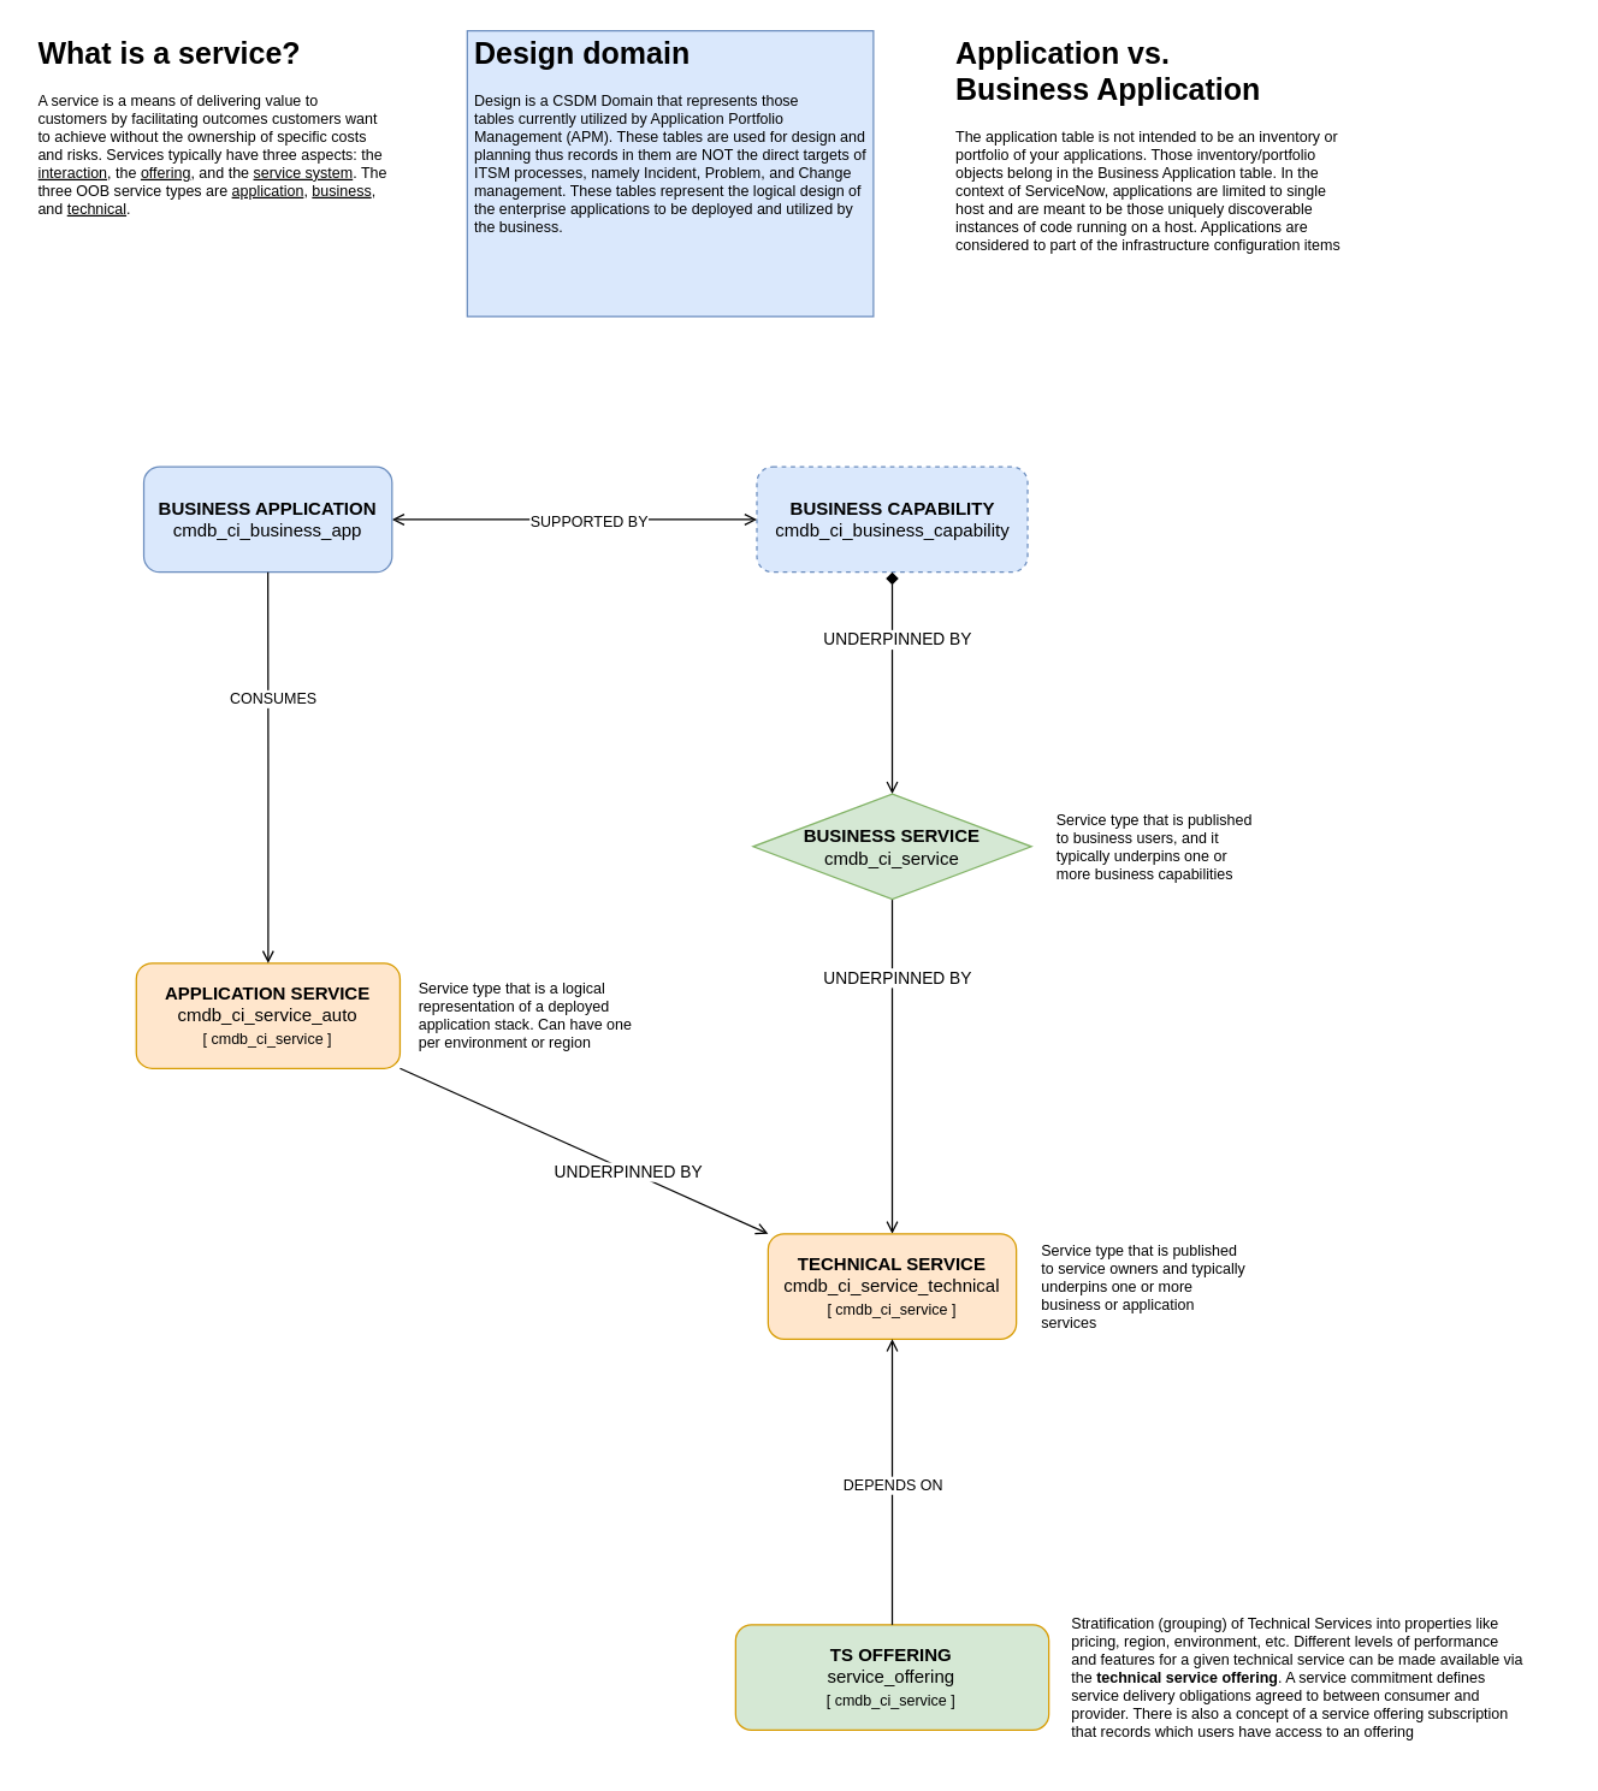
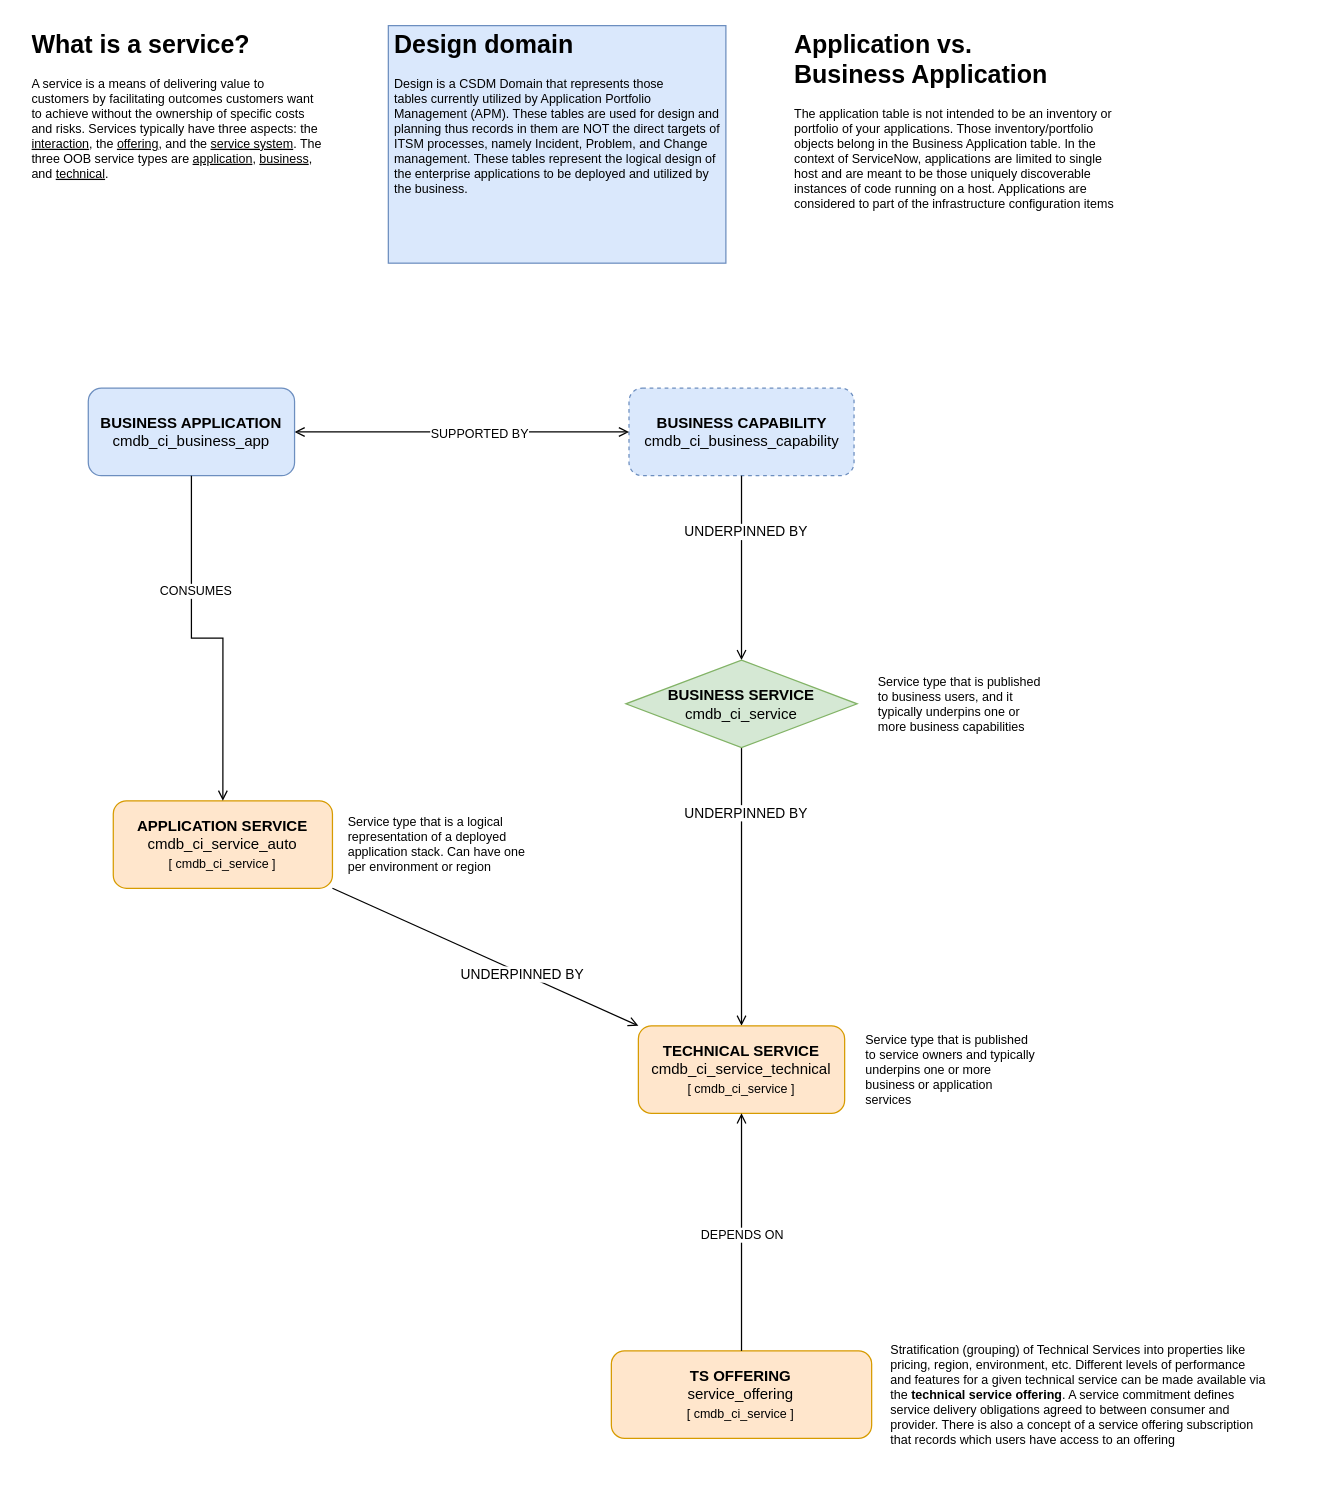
  <mxCell id="0" />
  <mxCell id="1" parent="0" />
  <mxCell id="2" style="edgeStyle=orthogonalEdgeStyle;rounded=0;orthogonalLoop=1;jettySize=auto;html=1;exitX=0.5;exitY=1;exitDx=0;exitDy=0;entryX=0.5;entryY=0;entryDx=0;entryDy=0;endArrow=open;endFill=0;startArrow=none;startFill=0;" edge="1" parent="1" source="21" target="17"><mxGeometry relative="1" as="geometry" /></mxCell>
  <mxCell id="3" value="&lt;div&gt;UNDERPINNED BY&lt;/div&gt;" style="edgeLabel;html=1;align=center;verticalAlign=middle;resizable=0;points=[];" vertex="1" connectable="0" parent="2"><mxGeometry x="-0.533" y="3" relative="1" as="geometry"><mxPoint as="offset" /></mxGeometry></mxCell>
  <mxCell id="4" value="&lt;b&gt;BUSINESS CAPABILITY&lt;/b&gt;&lt;br&gt;cmdb_ci_business_capability" style="rounded=1;whiteSpace=wrap;html=1;fillColor=#dae8fc;strokeColor=#6c8ebf;dashed=1;" vertex="1" parent="1"><mxGeometry x="502.5" y="310" width="180" height="70" as="geometry" /></mxCell>
- <mxCell id="5" value="" style="endArrow=diamond;html=1;entryX=0.5;entryY=1;entryDx=0;entryDy=0;exitX=0.5;exitY=0;exitDx=0;exitDy=0;startArrow=open;startFill=0;" edge="1" parent="1" source="21" target="4"><mxGeometry width="50" height="50" relative="1" as="geometry"><mxPoint x="620" y="720" as="sourcePoint" /><mxPoint x="670" y="670" as="targetPoint" /></mxGeometry></mxCell>
+ <mxCell id="5" value="" style="endArrow=none;html=1;entryX=0.5;entryY=1;entryDx=0;entryDy=0;exitX=0.5;exitY=0;exitDx=0;exitDy=0;startArrow=open;startFill=0;" edge="1" parent="1" source="21" target="4"><mxGeometry width="50" height="50" relative="1" as="geometry"><mxPoint x="620" y="720" as="sourcePoint" /><mxPoint x="670" y="670" as="targetPoint" /></mxGeometry></mxCell>
  <mxCell id="6" value="&lt;div&gt;UNDERPINNED BY &lt;br&gt;&lt;/div&gt;" style="edgeLabel;html=1;align=center;verticalAlign=middle;resizable=0;points=[];" vertex="1" connectable="0" parent="5"><mxGeometry x="0.4" y="-2" relative="1" as="geometry"><mxPoint x="1" as="offset" /></mxGeometry></mxCell>
  <mxCell id="7" value="" style="endArrow=none;html=1;entryX=1;entryY=1;entryDx=0;entryDy=0;exitX=0;exitY=0;exitDx=0;exitDy=0;endFill=0;startArrow=open;startFill=0;" edge="1" parent="1" source="17" target="14"><mxGeometry width="50" height="50" relative="1" as="geometry"><mxPoint x="440" y="720" as="sourcePoint" /><mxPoint x="490" y="670" as="targetPoint" /></mxGeometry></mxCell>
  <mxCell id="8" value="UNDERPINNED BY" style="edgeLabel;html=1;align=center;verticalAlign=middle;resizable=0;points=[];" vertex="1" connectable="0" parent="7"><mxGeometry x="-0.243" relative="1" as="geometry"><mxPoint as="offset" /></mxGeometry></mxCell>
  <mxCell id="9" value="&lt;h1&gt;What is a service?&lt;br&gt;&lt;/h1&gt;&lt;p&gt;A service is a means of delivering value to customers by facilitating outcomes customers want to achieve without the ownership of specific costs and risks. Services typically have three aspects: the &lt;u&gt;interaction&lt;/u&gt;, the &lt;u&gt;offering&lt;/u&gt;, and the &lt;u&gt;service system&lt;/u&gt;. The three OOB service types are &lt;u&gt;application&lt;/u&gt;, &lt;u&gt;business&lt;/u&gt;, and &lt;u&gt;technical&lt;/u&gt;.&lt;/p&gt;" style="text;html=1;strokeColor=none;fillColor=none;spacing=5;spacingTop=-20;whiteSpace=wrap;overflow=hidden;rounded=0;fontSize=10;align=left;" vertex="1" parent="1"><mxGeometry x="20" y="20" width="240" height="130" as="geometry" /></mxCell>
  <mxCell id="10" style="edgeStyle=orthogonalEdgeStyle;rounded=0;orthogonalLoop=1;jettySize=auto;html=1;exitX=1;exitY=0.5;exitDx=0;exitDy=0;entryX=0;entryY=0.5;entryDx=0;entryDy=0;fontSize=10;endArrow=open;endFill=0;startArrow=open;startFill=0;" edge="1" parent="1" source="12" target="4"><mxGeometry relative="1" as="geometry" /></mxCell>
  <mxCell id="11" value="SUPPORTED BY" style="edgeLabel;html=1;align=center;verticalAlign=middle;resizable=0;points=[];fontSize=10;" vertex="1" connectable="0" parent="10"><mxGeometry x="0.356" y="-2" relative="1" as="geometry"><mxPoint x="-34" y="-2" as="offset" /></mxGeometry></mxCell>
- <mxCell id="12" value="&lt;b&gt;BUSINESS APPLICATION&lt;/b&gt;&lt;br&gt;cmdb_ci_business_app" style="rounded=1;whiteSpace=wrap;html=1;fillColor=#dae8fc;strokeColor=#6c8ebf;" vertex="1" parent="1"><mxGeometry x="95" y="310" width="165" height="70" as="geometry" /></mxCell>
+ <mxCell id="12" value="&lt;b&gt;BUSINESS APPLICATION&lt;/b&gt;&lt;br&gt;cmdb_ci_business_app" style="rounded=1;whiteSpace=wrap;html=1;fillColor=#dae8fc;strokeColor=#6c8ebf;" vertex="1" parent="1"><mxGeometry x="70" y="310" width="165" height="70" as="geometry" /></mxCell>
  <mxCell id="13" value="" style="group" vertex="1" connectable="0" parent="1"><mxGeometry x="90" y="640" width="330" height="70" as="geometry" /></mxCell>
  <mxCell id="14" value="&lt;div&gt;&lt;b&gt;APPLICATION SERVICE&lt;/b&gt;&lt;br&gt;cmdb_ci_service_auto&lt;br&gt;&lt;/div&gt;&lt;font style=&quot;font-size: 10px&quot;&gt;[ cmdb_ci_service ]&lt;/font&gt;" style="rounded=1;whiteSpace=wrap;html=1;fillColor=#ffe6cc;strokeColor=#d79b00;" vertex="1" parent="13"><mxGeometry width="175.312" height="70" as="geometry" /></mxCell>
  <mxCell id="15" value="Service type that is a logical representation of a deployed application stack. Can have one per environment or region" style="text;html=1;strokeColor=none;fillColor=none;align=left;verticalAlign=middle;whiteSpace=wrap;rounded=0;fontSize=10;" vertex="1" parent="13"><mxGeometry x="185.625" y="2.5" width="144.375" height="65" as="geometry" /></mxCell>
  <mxCell id="16" value="" style="group" vertex="1" connectable="0" parent="1"><mxGeometry x="510" y="820" width="320" height="70" as="geometry" /></mxCell>
  <mxCell id="17" value="&lt;b&gt;TECHNICAL SERVICE&lt;/b&gt;&lt;br&gt;cmdb_ci_service_technical&lt;br&gt;&lt;font style=&quot;font-size: 10px&quot;&gt;[ cmdb_ci_service ]&lt;/font&gt;" style="rounded=1;whiteSpace=wrap;html=1;fillColor=#ffe6cc;strokeColor=#d79b00;" vertex="1" parent="16"><mxGeometry width="165" height="70" as="geometry" /></mxCell>
  <mxCell id="18" value="Service type that is published to service owners and typically underpins one or more business or application services" style="text;html=1;strokeColor=none;fillColor=none;align=left;verticalAlign=middle;whiteSpace=wrap;rounded=0;fontSize=10;" vertex="1" parent="16"><mxGeometry x="180" y="2.5" width="140" height="65" as="geometry" /></mxCell>
  <mxCell id="19" style="edgeStyle=orthogonalEdgeStyle;rounded=0;orthogonalLoop=1;jettySize=auto;html=1;exitX=0.5;exitY=1;exitDx=0;exitDy=0;fontSize=10;endArrow=none;endFill=0;" edge="1" parent="16" source="17" target="17"><mxGeometry relative="1" as="geometry" /></mxCell>
  <mxCell id="20" value="" style="group" vertex="1" connectable="0" parent="1"><mxGeometry x="500" y="527.5" width="340" height="70" as="geometry" /></mxCell>
  <mxCell id="21" value="&lt;b&gt;BUSINESS SERVICE&lt;/b&gt;&lt;br&gt;cmdb_ci_service" style="rhombus;whiteSpace=wrap;html=1;fillColor=#d5e8d4;strokeColor=#82b366;" vertex="1" parent="20"><mxGeometry width="185" height="70" as="geometry" /></mxCell>
  <mxCell id="22" value="Service type that is published to business users, and it typically underpins one or more business capabilities" style="text;html=1;strokeColor=none;fillColor=none;align=left;verticalAlign=middle;whiteSpace=wrap;rounded=0;fontSize=10;" vertex="1" parent="20"><mxGeometry x="200" y="2.5" width="140" height="65" as="geometry" /></mxCell>
  <mxCell id="23" value="&lt;h1&gt;Design domain&lt;/h1&gt;&lt;p&gt;Design is a CSDM Domain that represents those&lt;br&gt;tables currently utilized by Application Portfolio Management (APM). These tables are used for design and planning thus records in them are NOT the direct targets of ITSM processes, namely Incident, Problem, and Change management. These tables represent the logical design of the enterprise applications to be deployed and utilized by the business.&lt;/p&gt;" style="text;html=1;strokeColor=#6c8ebf;fillColor=#dae8fc;spacing=5;spacingTop=-20;whiteSpace=wrap;overflow=hidden;rounded=0;fontSize=10;align=left;" vertex="1" parent="1"><mxGeometry x="310" y="20" width="270" height="190" as="geometry" /></mxCell>
  <mxCell id="24" style="edgeStyle=orthogonalEdgeStyle;rounded=0;orthogonalLoop=1;jettySize=auto;html=1;exitX=0.5;exitY=0;exitDx=0;exitDy=0;entryX=0.5;entryY=1;entryDx=0;entryDy=0;fontSize=10;startArrow=open;startFill=0;endArrow=none;endFill=0;" edge="1" parent="1" source="14" target="12"><mxGeometry relative="1" as="geometry" /></mxCell>
  <mxCell id="25" value="CONSUMES" style="edgeLabel;html=1;align=center;verticalAlign=middle;resizable=0;points=[];fontSize=10;fontStyle=0" vertex="1" connectable="0" parent="24"><mxGeometry x="0.362" y="-2" relative="1" as="geometry"><mxPoint x="1" as="offset" /></mxGeometry></mxCell>
  <mxCell id="26" value="&lt;h1&gt;Application vs.&lt;br&gt;Business Application&lt;/h1&gt;&lt;p&gt;The application table is not intended to be an inventory or portfolio of your applications. Those inventory/portfolio objects belong in the Business Application table. In the context of ServiceNow, applications are limited to single host and are meant to be those uniquely discoverable instances of code running on a host. Applications are considered to part of the infrastructure configuration items&lt;br&gt;&lt;/p&gt;" style="text;html=1;spacing=5;spacingTop=-20;whiteSpace=wrap;overflow=hidden;rounded=0;fontSize=10;align=left;" vertex="1" parent="1"><mxGeometry x="630" y="20" width="270" height="190" as="geometry" /></mxCell>
  <mxCell id="27" value="" style="group" vertex="1" connectable="0" parent="1"><mxGeometry x="510" y="1080" width="530" height="70" as="geometry" /></mxCell>
- <mxCell id="28" value="&lt;b&gt;TS OFFERING&lt;/b&gt;&lt;br&gt;service_offering&lt;br&gt;&lt;font style=&quot;font-size: 10px&quot;&gt;[ cmdb_ci_service ]&lt;/font&gt;" style="rounded=1;whiteSpace=wrap;html=1;fillColor=#d5e8d4;strokeColor=#d79b00;" vertex="1" parent="27"><mxGeometry x="-21.61" width="208.214" height="70" as="geometry" /></mxCell>
+ <mxCell id="28" value="&lt;b&gt;TS OFFERING&lt;/b&gt;&lt;br&gt;service_offering&lt;br&gt;&lt;font style=&quot;font-size: 10px&quot;&gt;[ cmdb_ci_service ]&lt;/font&gt;" style="rounded=1;whiteSpace=wrap;html=1;fillColor=#ffe6cc;strokeColor=#d79b00;" vertex="1" parent="27"><mxGeometry x="-21.61" width="208.214" height="70" as="geometry" /></mxCell>
  <mxCell id="29" value="Stratification (grouping) of Technical Services into properties like pricing, region, environment, etc. Different levels of performance and features for a given technical service can be made available via the &lt;b&gt;technical service offering&lt;/b&gt;. A service commitment defines service delivery obligations agreed to between consumer and provider. There is also a concept of a service offering subscription that records which users have access to an offering" style="text;html=1;strokeColor=none;fillColor=none;align=left;verticalAlign=middle;whiteSpace=wrap;rounded=0;fontSize=10;" vertex="1" parent="27"><mxGeometry x="200.003" y="-18.75" width="302.857" height="107.5" as="geometry" /></mxCell>
  <mxCell id="30" style="edgeStyle=orthogonalEdgeStyle;rounded=0;orthogonalLoop=1;jettySize=auto;html=1;exitX=0.5;exitY=1;exitDx=0;exitDy=0;fontSize=10;endArrow=none;endFill=0;" edge="1" parent="27" source="28" target="28"><mxGeometry relative="1" as="geometry" /></mxCell>
  <mxCell id="31" style="edgeStyle=orthogonalEdgeStyle;rounded=0;orthogonalLoop=1;jettySize=auto;html=1;exitX=0.5;exitY=1;exitDx=0;exitDy=0;entryX=0.5;entryY=0;entryDx=0;entryDy=0;fontSize=10;startArrow=open;startFill=0;endArrow=none;endFill=0;" edge="1" parent="1" source="17" target="28"><mxGeometry relative="1" as="geometry" /></mxCell>
  <mxCell id="32" value="DEPENDS ON" style="edgeLabel;html=1;align=center;verticalAlign=middle;resizable=0;points=[];fontSize=10;" vertex="1" connectable="0" parent="31"><mxGeometry x="0.021" relative="1" as="geometry"><mxPoint as="offset" /></mxGeometry></mxCell>
